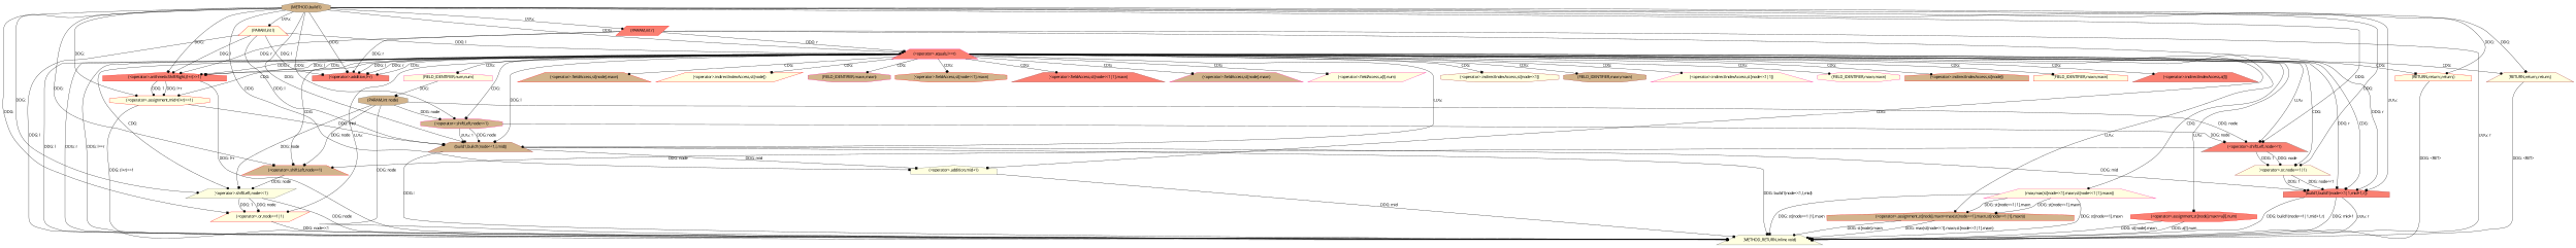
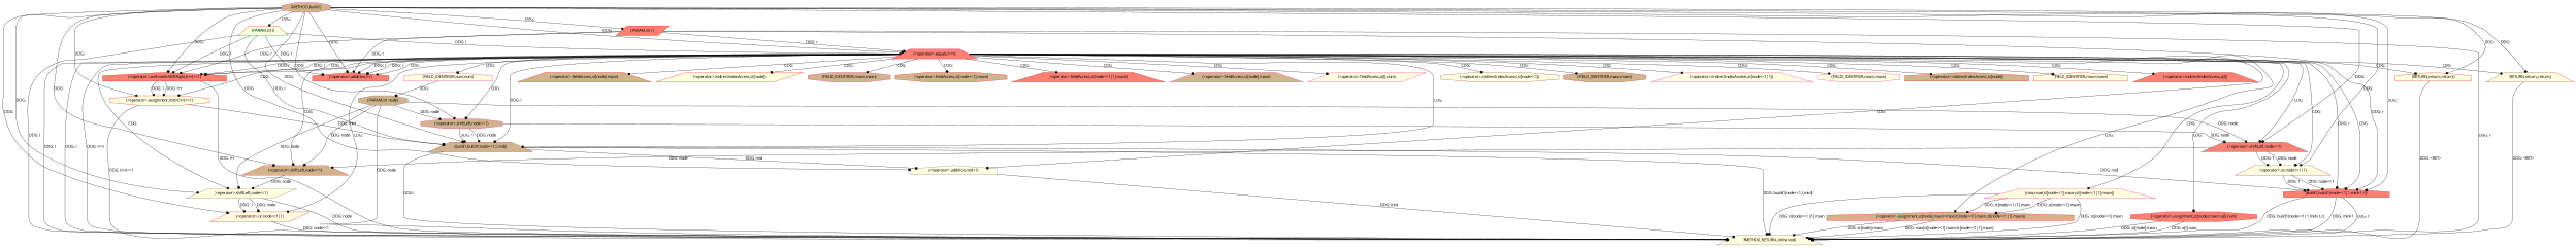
  digraph {
    fontname="Open Sans"
    node [color=red fillcolor=lightyellow fontname="Open Sans" shape=trapezium style=filled]
    edge [arrowhead=dot fontname="Open Sans"]
-   n1 [color=gray40 fillcolor=tan label="(METHOD,build1)" shape=octagon]
+   n1 [color=deeppink fillcolor=tan label="(METHOD,build1)" shape=octagon]
    n2 [label="(PARAM,int l)"]
    n3 [fillcolor=salmon label="(PARAM,int r)" shape=parallelogram]
    n4 [label="(<operator>.assignment,mid=(l+r)>>1)" shape=octagon]
    n5 [color=brown fillcolor=tan label="(build1,build1(node<<1,l,mid))"]
    n6 [color=brown fillcolor=salmon label="(build1,build1(node<<1|1,mid+1,r))" shape=house]
    n7 [label="(RETURN,return;,return;)" shape=house]
    n8 [color=deeppink fillcolor=salmon label="(<operator>.equals,l==r)"]
    n9 [color=brown label="(RETURN,return;,return;)"]
    n10 [fillcolor=salmon label="(<operator>.arithmeticShiftRight,(l+r)>>1)" shape=house]
    n11 [color=deeppink fillcolor=tan label="(<operator>.shiftLeft,node<<1)" shape=octagon]
    n12 [color=brown label="(<operator>.or,node<<1|1)"]
    n13 [color=gray40 label="(<operator>.addition,mid+1)" shape=house]
    n14 [color=brown fillcolor=salmon label="(<operator>.addition,l+r)" shape=house]
    n15 [color=gray40 fillcolor=salmon label="(<operator>.shiftLeft,node<<1)"]
    n16 [fillcolor=tan label="(<operator>.shiftLeft,node<<1)"]
    n17 [label="(<operator>.or,node<<1|1)" shape=parallelogram]
    n18 [color=gray40 label="(<operator>.shiftLeft,node<<1)" shape=parallelogram]
    n19 [color=gray40 fillcolor=tan label="(PARAM,int node)" shape=octagon]
    n20 [color=gray40 label="(METHOD_RETURN,inline void)"]
    n21 [fillcolor=tan label="(<operator>.assignment,st[node].maxn=max(st[node<<1].maxn,st[node<<1|1].maxn))" shape=house]
    n22 [fillcolor=salmon label="(<operator>.assignment,st[node].maxn=a[l].num)" shape=octagon]
    n23 [color=deeppink label="(max,max(st[node<<1].maxn,st[node<<1|1].maxn))"]
    n24 [fillcolor=tan label="(<operator>.fieldAccess,st[node].maxn)"]
    n25 [label="(<operator>.indirectIndexAccess,st[node])" shape=parallelogram]
    n26 [color=deeppink fillcolor=tan label="(FIELD_IDENTIFIER,maxn,maxn)" shape=octagon]
    n27 [fillcolor=tan label="(<operator>.fieldAccess,st[node<<1].maxn)" shape=octagon]
    n28 [color=brown fillcolor=salmon label="(<operator>.fieldAccess,st[node<<1|1].maxn)"]
    n29 [color=deeppink fillcolor=tan label="(<operator>.fieldAccess,st[node].maxn)"]
    n30 [color=deeppink label="(<operator>.fieldAccess,a[l].num)" shape=parallelogram]
    n31 [color=brown label="(<operator>.indirectIndexAccess,st[node<<1])" shape=octagon]
    n32 [color=brown fillcolor=tan label="(FIELD_IDENTIFIER,maxn,maxn)" shape=octagon]
    n33 [color=deeppink label="(<operator>.indirectIndexAccess,st[node<<1|1])"]
    n34 [color=deeppink label="(FIELD_IDENTIFIER,maxn,maxn)" shape=octagon]
    n35 [fillcolor=tan label="(<operator>.indirectIndexAccess,st[node])" shape=house]
    n36 [label="(FIELD_IDENTIFIER,maxn,maxn)" shape=house]
    n37 [color=brown fillcolor=salmon label="(<operator>.indirectIndexAccess,a[l])"]
    n38 [color=deeppink label="(FIELD_IDENTIFIER,num,num)" shape=house]
    n1 -> n2 [label="DDG: "]
    n1 -> n3 [label="DDG: "]
    n1 -> n4 [label="DDG: "]
    n1 -> n5 [arrowhead=box label="DDG: "]
    n1 -> n6 [arrowhead=box label="DDG: "]
    n1 -> n7 [label="DDG: "]
    n1 -> n8 [arrowhead=box label="DDG: "]
    n1 -> n9 [arrowhead=box label="DDG: "]
    n1 -> n10 [arrowhead=box label="DDG: "]
    n1 -> n11 [label="DDG: "]
    n1 -> n12 [label="DDG: "]
    n1 -> n13 [arrowhead=box label="DDG: "]
    n1 -> n14 [arrowhead=box label="DDG: "]
    n1 -> n15 [arrowhead=box label="DDG: "]
    n1 -> n16 [arrowhead=box label="DDG: "]
    n1 -> n17 [arrowhead=box label="DDG: "]
    n1 -> n18 [label="DDG: "]
    n2 -> n5 [arrowhead=box label="DDG: l"]
    n2 -> n8 [label="DDG: l"]
    n2 -> n10 [label="DDG: l"]
    n2 -> n14 [arrowhead=box label="DDG: l"]
    n2 -> n20 [label="DDG: l"]
    n3 -> n6 [label="DDG: r"]
    n3 -> n8 [arrowhead=box label="DDG: r"]
    n3 -> n10 [label="DDG: r"]
    n3 -> n14 [label="DDG: r"]
    n3 -> n20 [arrowhead=box label="DDG: r"]
    n4 -> n5 [arrowhead=box label="DDG: mid"]
    n4 -> n20 [label="DDG: (l+r)>>1"]
    n5 -> n6 [arrowhead=box label="DDG: mid"]
    n5 -> n13 [arrowhead=box label="DDG: mid"]
    n5 -> n20 [label="DDG: l"]
    n5 -> n20 [arrowhead=box label="DDG: build1(node<<1,l,mid)"]
    n6 -> n20 [arrowhead=box label="DDG: mid+1"]
    n6 -> n20 [arrowhead=box label="DDG: r"]
    n6 -> n20 [label="DDG: build1(node<<1|1,mid+1,r)"]
    n7 -> n20 [arrowhead=box label="DDG: <RET>"]
    n8 -> n4 [label="CDG: "]
    n8 -> n5 [arrowhead=box label="DDG: l"]
    n8 -> n5 [label="CDG: "]
    n8 -> n6 [arrowhead=box label="DDG: r"]
    n8 -> n6 [arrowhead=box label="CDG: "]
    n8 -> n7 [arrowhead=box label="CDG: "]
    n8 -> n9 [label="CDG: "]
    n8 -> n10 [label="DDG: r"]
    n8 -> n10 [label="DDG: l"]
    n8 -> n10 [arrowhead=box label="CDG: "]
    n8 -> n11 [arrowhead=box label="CDG: "]
    n8 -> n12 [arrowhead=box label="CDG: "]
    n8 -> n13 [arrowhead=box label="CDG: "]
    n8 -> n14 [label="DDG: l"]
    n8 -> n14 [arrowhead=box label="DDG: r"]
    n8 -> n14 [label="CDG: "]
    n8 -> n15 [arrowhead=box label="CDG: "]
    n8 -> n16 [arrowhead=box label="CDG: "]
    n8 -> n17 [label="CDG: "]
    n8 -> n18 [label="CDG: "]
    n8 -> n20 [label="DDG: l"]
    n8 -> n20 [label="DDG: r"]
    n8 -> n20 [arrowhead=box label="DDG: l==r"]
    n8 -> n21 [label="CDG: "]
    n8 -> n22 [arrowhead=box label="CDG: "]
    n8 -> n23 [label="CDG: "]
    n8 -> n24 [label="CDG: "]
    n8 -> n25 [arrowhead=box label="CDG: "]
    n8 -> n26 [label="CDG: "]
    n8 -> n27 [arrowhead=box label="CDG: "]
    n8 -> n28 [label="CDG: "]
    n8 -> n29 [arrowhead=box label="CDG: "]
    n8 -> n30 [arrowhead=box label="CDG: "]
    n8 -> n31 [arrowhead=box label="CDG: "]
    n8 -> n32 [label="CDG: "]
    n8 -> n33 [label="CDG: "]
    n8 -> n34 [label="CDG: "]
    n8 -> n35 [label="CDG: "]
    n8 -> n36 [arrowhead=box label="CDG: "]
    n8 -> n37 [label="CDG: "]
    n8 -> n38 [arrowhead=box label="CDG: "]
    n9 -> n20 [arrowhead=box label="DDG: <RET>"]
    n10 -> n4 [label="DDG: l+r"]
    n10 -> n4 [label="DDG: 1"]
    n10 -> n20 [label="DDG: l+r"]
    n11 -> n5 [label="DDG: node"]
    n11 -> n5 [label="DDG: 1"]
    n11 -> n15 [arrowhead=box label="DDG: node"]
    n12 -> n6 [label="DDG: 1"]
    n12 -> n6 [label="DDG: node<<1"]
    n13 -> n20 [arrowhead=box label="DDG: mid"]
    n15 -> n12 [label="DDG: 1"]
    n15 -> n12 [label="DDG: node"]
    n15 -> n16 [label="DDG: node"]
    n16 -> n18 [label="DDG: node"]
    n17 -> n20 [arrowhead=box label="DDG: node<<1"]
    n18 -> n17 [arrowhead=box label="DDG: node"]
    n18 -> n17 [label="DDG: 1"]
    n18 -> n20 [arrowhead=box label="DDG: node"]
    n19 -> n11 [label="DDG: node"]
    n19 -> n15 [label="DDG: node"]
    n19 -> n16 [arrowhead=box label="DDG: node"]
    n19 -> n18 [arrowhead=box label="DDG: node"]
    n19 -> n20 [label="DDG: node"]
    n21 -> n20 [label="DDG: st[node].maxn"]
    n21 -> n20 [label="DDG: max(st[node<<1].maxn,st[node<<1|1].maxn)"]
    n22 -> n20 [arrowhead=box label="DDG: st[node].maxn"]
    n22 -> n20 [label="DDG: a[l].num"]
    n23 -> n20 [arrowhead=box label="DDG: st[node<<1].maxn"]
    n23 -> n20 [arrowhead=box label="DDG: st[node<<1|1].maxn"]
    n23 -> n21 [arrowhead=box label="DDG: st[node<<1].maxn"]
    n23 -> n21 [label="DDG: st[node<<1|1].maxn"]
    n38 -> n19 [arrowhead=box label="DDG: "]
  }
